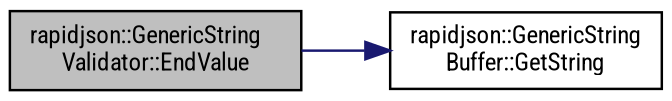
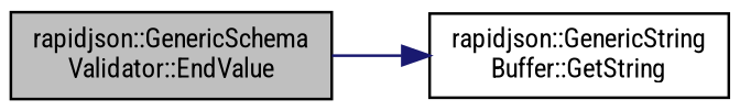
  digraph {
    rankdir=LR
    fontname="Roboto Condensed"
    node [color=black fontname="Roboto Condensed" fontsize=10 shape=record style=filled]
-   n1 [fillcolor=grey75 fontcolor=black height=0.2 label="rapidjson::GenericString\lValidator::EndValue" width=0.4]
+   n1 [fillcolor=grey75 fontcolor=black height=0.2 label="rapidjson::GenericSchema\lValidator::EndValue" width=0.4]
    n2 [fillcolor=white height=0.2 label="rapidjson::GenericString\lBuffer::GetString" width=0.4]
    n1 -> n2 [color=midnightblue fontname="Roboto Condensed" fontsize=10 labelfontname=Helvetica labelfontsize=10 style=solid]
  }
